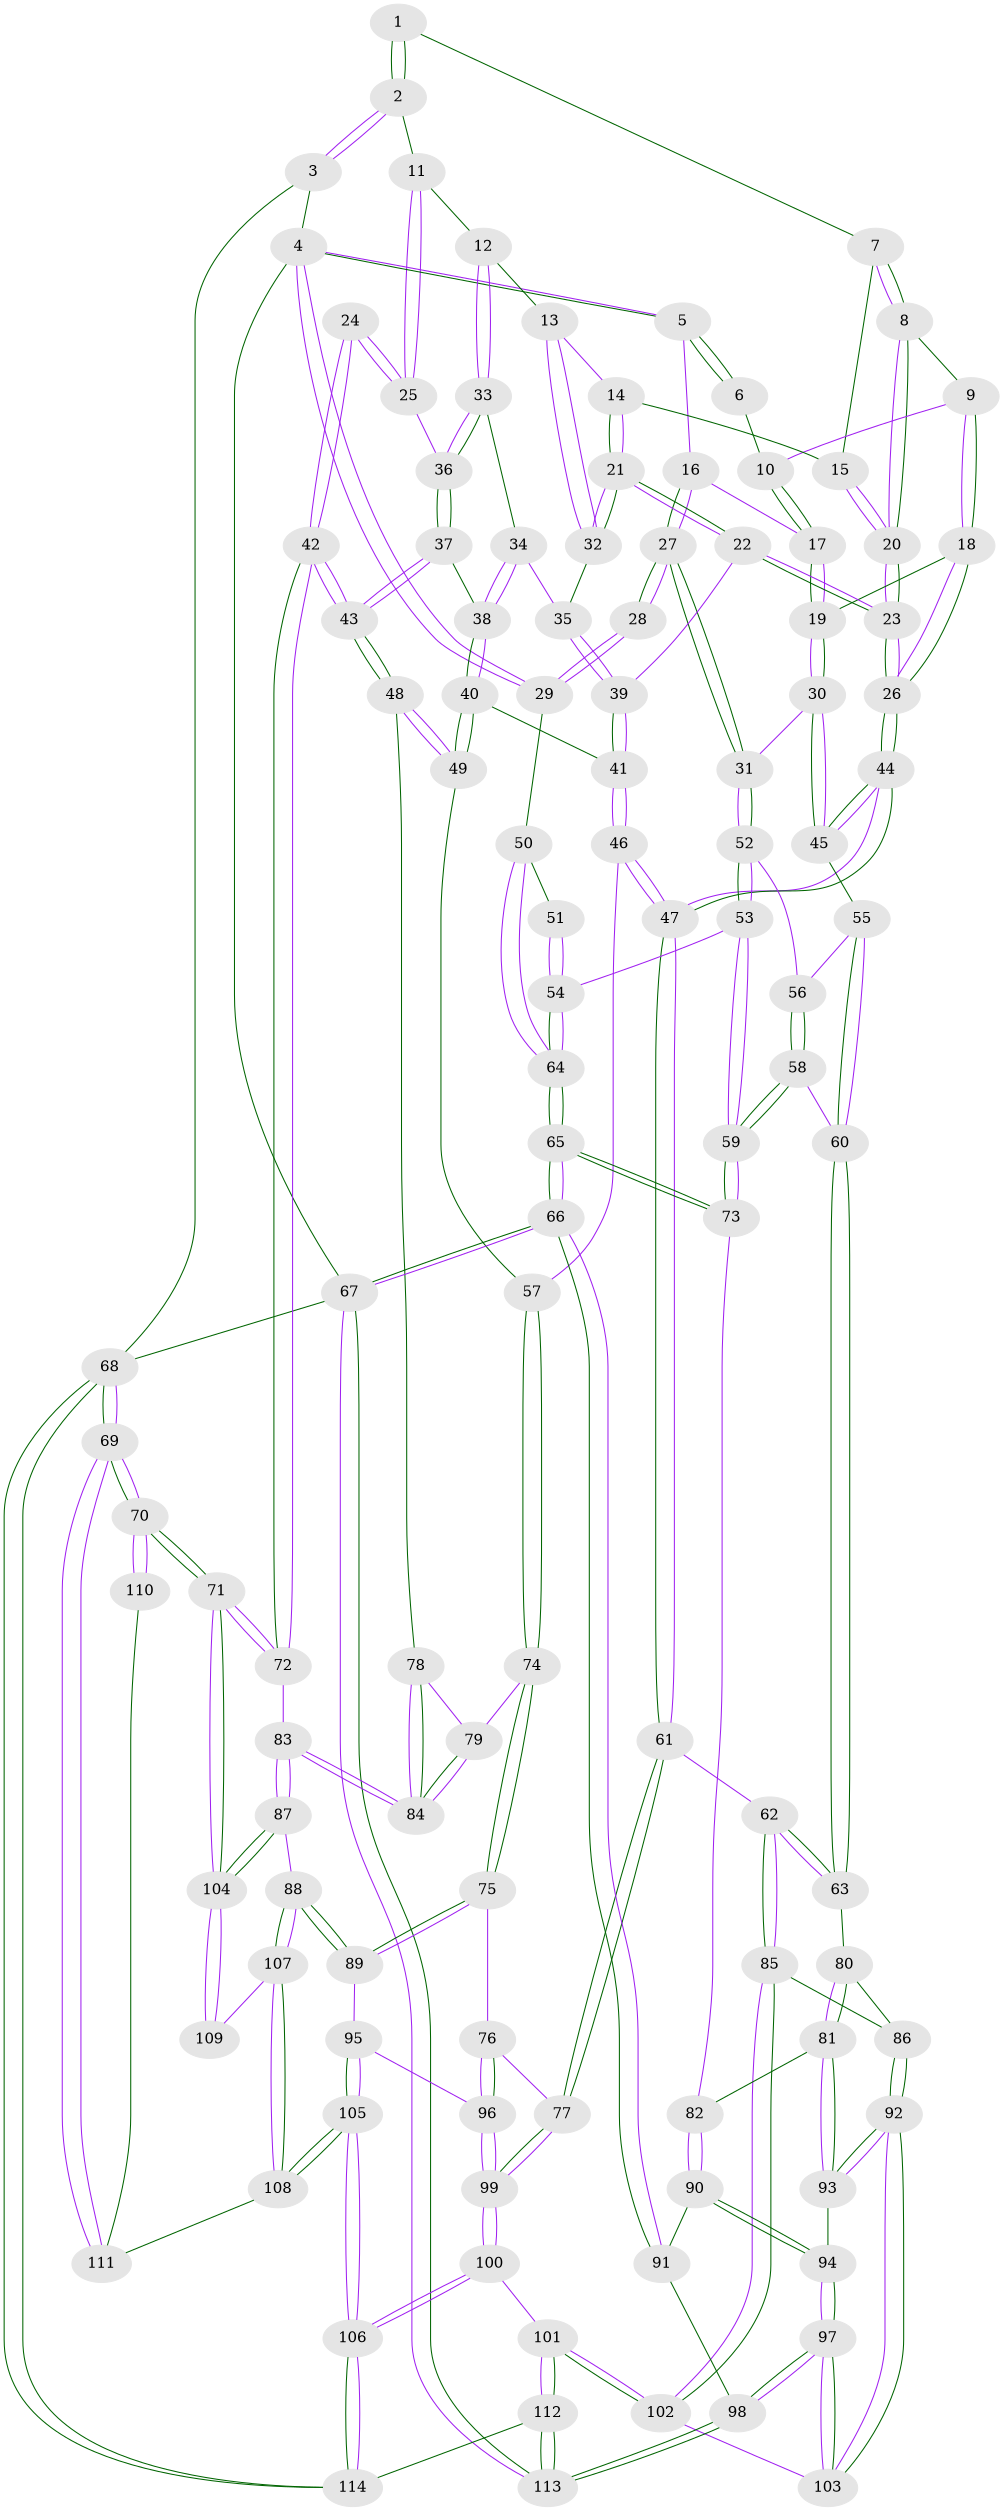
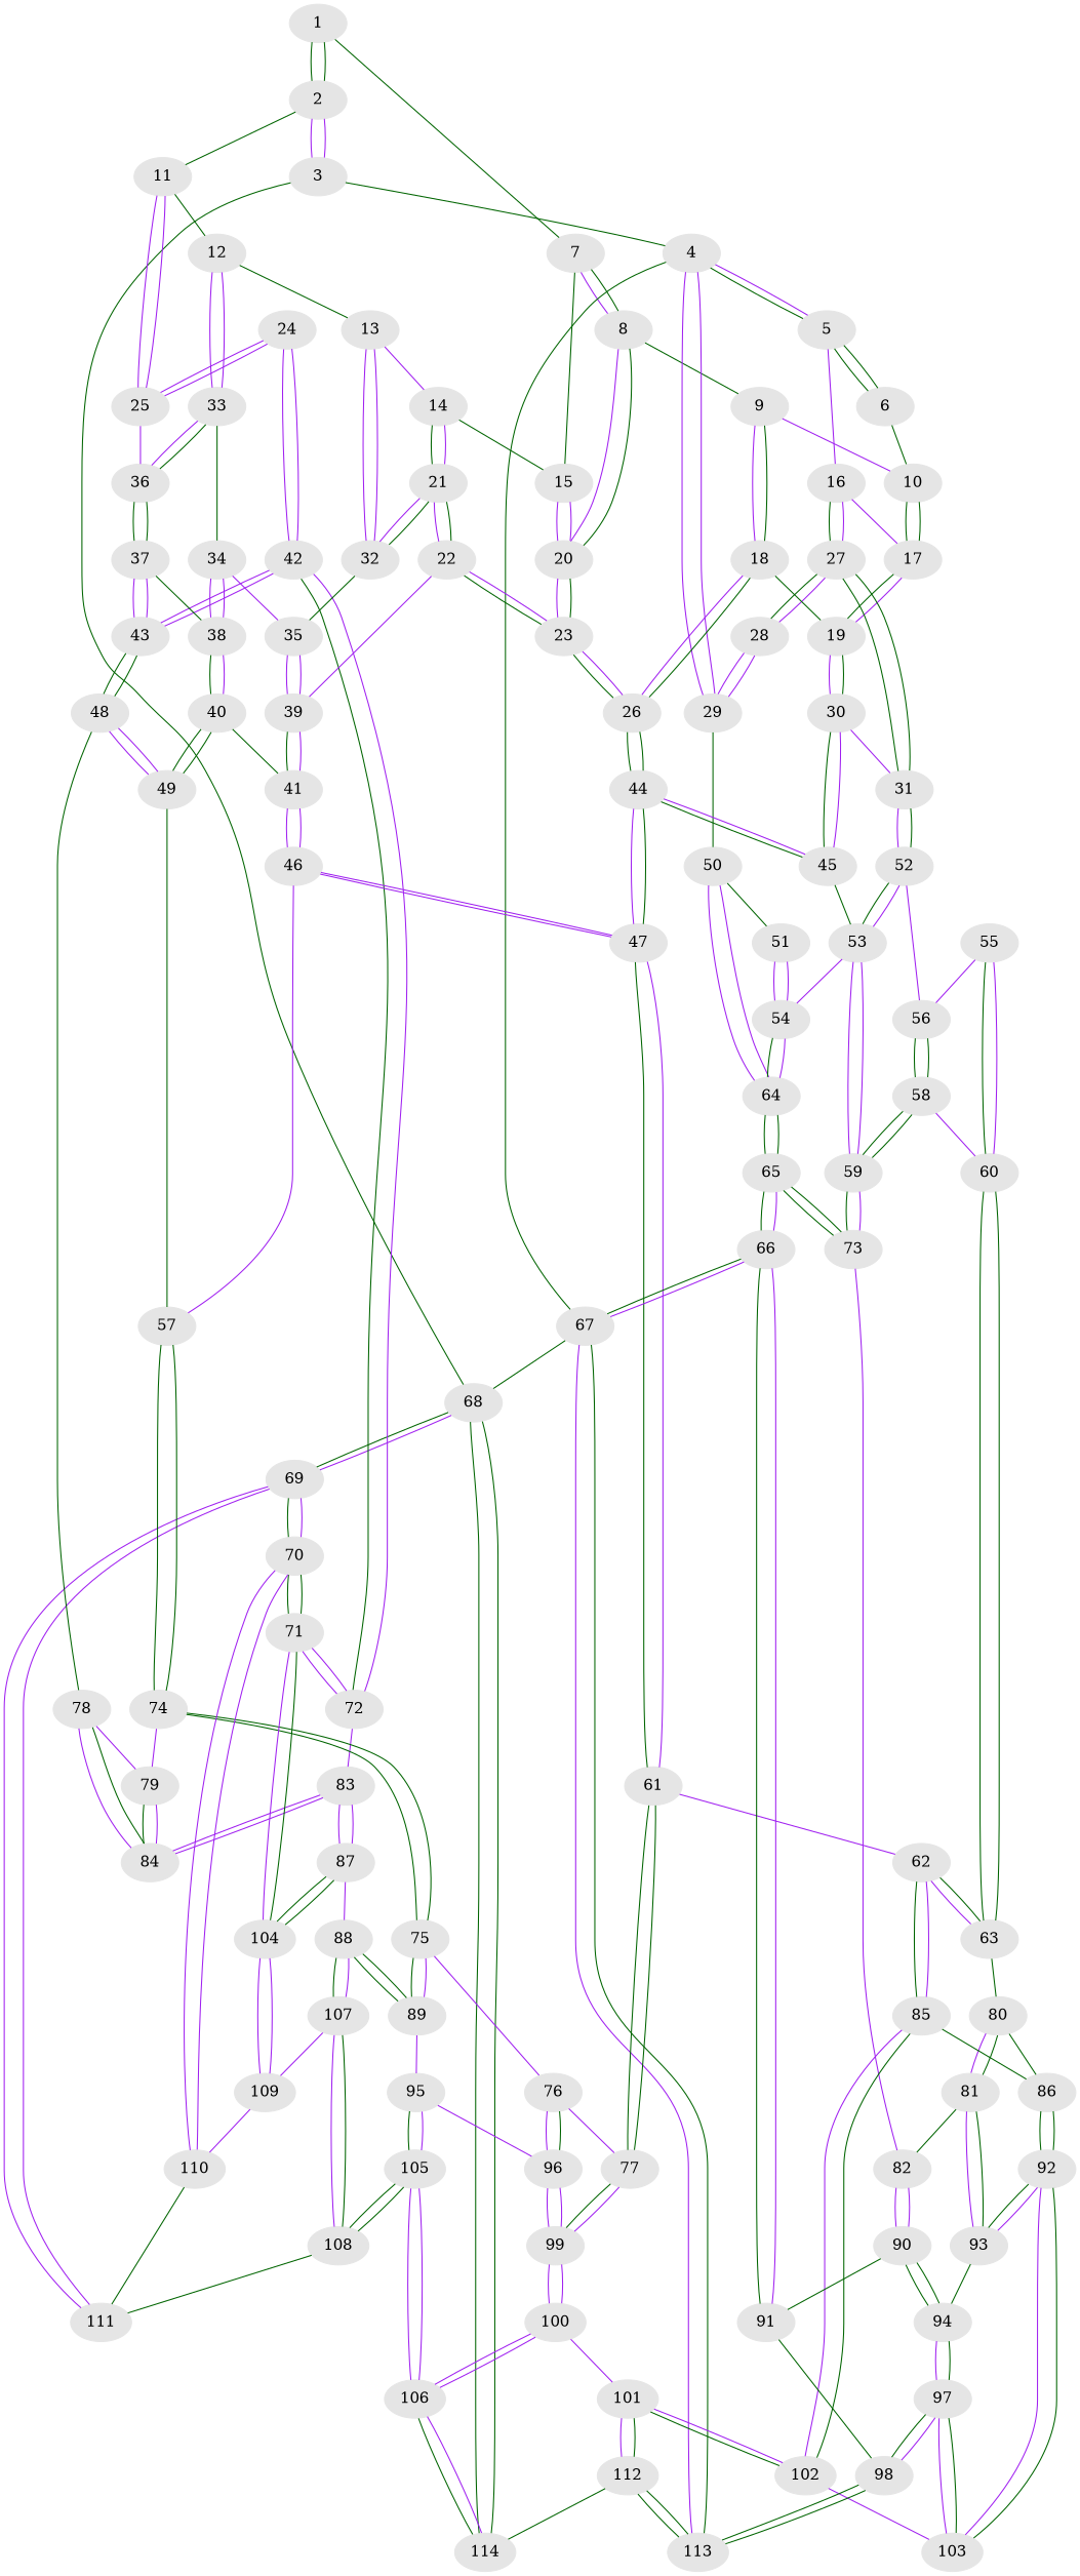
  graph {
    node [color=gray90 style=filled]
    edge [color=purple]
    1
    2
    7
    3
    11
    8
    15
    4
    68
    12
    25
    5
    29
    67
    24
    42
    69
    114
    6
    16
    50
    113
    10
    17
    27
    9
    20
    18
    23
    19
    26
    13
    33
    36
    14
    32
    34
    21
    35
    22
    28
    31
    30
    44
    45
    39
    41
    43
    72
    37
    47
    52
    51
    64
    55
    53
    56
    38
    40
    48
    49
    46
    57
    83
    78
    61
    60
    74
    62
    77
    79
    84
    54
    65
    59
    58
    73
    63
    75
    82
    80
    85
    99
    86
    102
    81
    66
    91
    98
    70
    111
    71
    110
    104
    109
    87
    90
    76
    89
    96
    95
    100
    93
    92
    94
    88
    103
    107
    108
    105
    97
    106
    101
    112
    1 -- 2 [color=darkgreen]
    1 -- 2 [color=darkgreen]
    1 -- 7 [color=darkgreen]
    2 -- 3
    2 -- 3
    2 -- 11 [color=darkgreen]
    7 -- 8
    7 -- 8 [color=darkgreen]
    7 -- 15 [color=darkgreen]
    3 -- 4 [color=darkgreen]
    3 -- 68 [color=darkgreen]
    11 -- 12 [color=darkgreen]
    11 -- 25
    11 -- 25
    8 -- 9 [color=darkgreen]
    8 -- 20
    8 -- 20 [color=darkgreen]
    15 -- 20
    15 -- 20
    4 -- 5 [color=darkgreen]
    4 -- 5
    4 -- 29
    4 -- 29
    4 -- 67 [color=darkgreen]
    68 -- 69 [color=darkgreen]
    68 -- 69
    68 -- 114 [color=darkgreen]
    68 -- 114 [color=darkgreen]
    12 -- 13 [color=darkgreen]
    12 -- 33
    12 -- 33
    25 -- 36
    5 -- 6 [color=darkgreen]
    5 -- 6 [color=darkgreen]
    5 -- 16
    29 -- 50 [color=darkgreen]
    67 -- 68 [color=darkgreen]
    67 -- 113
    67 -- 113 [color=darkgreen]
    24 -- 25
    24 -- 25
    24 -- 42
    24 -- 42
    42 -- 43
    42 -- 43
    42 -- 72 [color=darkgreen]
    42 -- 72
    69 -- 70 [color=darkgreen]
    69 -- 70
    69 -- 111
    69 -- 111
    6 -- 10 [color=darkgreen]
    16 -- 17
    16 -- 27 [color=darkgreen]
    16 -- 27
    50 -- 51 [color=darkgreen]
    50 -- 64
    50 -- 64
    10 -- 17 [color=darkgreen]
    10 -- 17 [color=darkgreen]
    17 -- 19 [color=darkgreen]
    17 -- 19
    27 -- 28 [color=darkgreen]
    27 -- 28
    27 -- 31 [color=darkgreen]
    27 -- 31 [color=darkgreen]
    9 -- 10
    9 -- 18
    9 -- 18 [color=darkgreen]
    20 -- 23
    20 -- 23 [color=darkgreen]
    18 -- 19 [color=darkgreen]
    18 -- 26
    18 -- 26 [color=darkgreen]
    23 -- 26 [color=darkgreen]
    23 -- 26
    19 -- 30
    19 -- 30 [color=darkgreen]
    26 -- 44 [color=darkgreen]
    26 -- 44 [color=darkgreen]
    13 -- 14
    13 -- 32
    13 -- 32
    33 -- 36
    33 -- 36 [color=darkgreen]
    33 -- 34 [color=darkgreen]
    36 -- 37 [color=darkgreen]
    36 -- 37 [color=darkgreen]
    14 -- 15 [color=darkgreen]
    14 -- 21 [color=darkgreen]
    14 -- 21
    32 -- 35 [color=darkgreen]
    34 -- 35
    34 -- 38
    34 -- 38
    21 -- 32
    21 -- 32 [color=darkgreen]
    21 -- 22
    21 -- 22 [color=darkgreen]
    35 -- 39
    35 -- 39
    22 -- 23 [color=darkgreen]
    22 -- 23
    22 -- 39
    28 -- 29
    28 -- 29
    31 -- 52
    31 -- 52 [color=darkgreen]
    30 -- 31
    30 -- 45 [color=darkgreen]
    30 -- 45
    44 -- 45 [color=darkgreen]
    44 -- 45
    44 -- 47
    44 -- 47 [color=darkgreen]
-   45 -- 55 [color=darkgreen]
+   45 -- 53 [color=darkgreen]
    39 -- 41 [color=darkgreen]
    39 -- 41
    41 -- 46
    41 -- 46
    43 -- 48 [color=darkgreen]
    43 -- 48 [color=darkgreen]
    72 -- 83
    37 -- 43
    37 -- 43
    37 -- 38 [color=darkgreen]
    47 -- 61 [color=darkgreen]
    47 -- 61
    52 -- 53 [color=darkgreen]
    52 -- 53
    52 -- 56
    51 -- 54
    51 -- 54
    64 -- 65 [color=darkgreen]
    64 -- 65 [color=darkgreen]
    55 -- 56
    55 -- 60 [color=darkgreen]
    55 -- 60
    53 -- 54
    53 -- 59
    53 -- 59
    56 -- 58 [color=darkgreen]
    56 -- 58 [color=darkgreen]
    38 -- 40 [color=darkgreen]
    38 -- 40
    40 -- 41 [color=darkgreen]
    40 -- 49 [color=darkgreen]
    40 -- 49 [color=darkgreen]
    48 -- 49
    48 -- 49
    48 -- 78 [color=darkgreen]
    49 -- 57 [color=darkgreen]
    46 -- 47
    46 -- 47
    46 -- 57
    57 -- 74 [color=darkgreen]
    57 -- 74 [color=darkgreen]
    83 -- 84
    83 -- 84
    83 -- 87
    83 -- 87
    78 -- 79
    78 -- 84
    78 -- 84 [color=darkgreen]
    61 -- 62
    61 -- 77 [color=darkgreen]
    61 -- 77 [color=darkgreen]
    60 -- 63 [color=darkgreen]
    60 -- 63 [color=darkgreen]
    74 -- 79
    74 -- 75 [color=darkgreen]
    74 -- 75 [color=darkgreen]
    62 -- 63
    62 -- 63 [color=darkgreen]
    62 -- 85 [color=darkgreen]
    62 -- 85
    77 -- 99 [color=darkgreen]
    77 -- 99
    79 -- 84 [color=darkgreen]
    79 -- 84
    54 -- 64 [color=darkgreen]
    54 -- 64
    65 -- 73 [color=darkgreen]
    65 -- 73 [color=darkgreen]
    65 -- 66 [color=darkgreen]
    65 -- 66
    59 -- 73 [color=darkgreen]
    59 -- 73
    58 -- 60
    58 -- 59 [color=darkgreen]
    58 -- 59 [color=darkgreen]
    73 -- 82
    63 -- 80 [color=darkgreen]
    75 -- 76
    75 -- 89 [color=darkgreen]
    75 -- 89
    82 -- 90
    82 -- 90
    80 -- 86 [color=darkgreen]
    80 -- 81
    80 -- 81 [color=darkgreen]
    85 -- 86 [color=darkgreen]
    85 -- 102
    85 -- 102 [color=darkgreen]
    99 -- 100
    99 -- 100
    86 -- 92 [color=darkgreen]
    86 -- 92 [color=darkgreen]
    102 -- 103
    81 -- 82 [color=darkgreen]
    81 -- 93
    81 -- 93 [color=darkgreen]
    66 -- 67 [color=darkgreen]
    66 -- 67
    66 -- 91 [color=darkgreen]
    66 -- 91
    91 -- 98 [color=darkgreen]
    98 -- 113 [color=darkgreen]
    98 -- 113 [color=darkgreen]
    70 -- 71 [color=darkgreen]
    70 -- 71 [color=darkgreen]
    70 -- 110
    70 -- 110
    71 -- 72
    71 -- 72
    71 -- 104
    71 -- 104 [color=darkgreen]
    110 -- 111 [color=darkgreen]
    104 -- 109
    104 -- 109
+   109 -- 110
    87 -- 104 [color=darkgreen]
    87 -- 104 [color=darkgreen]
    87 -- 88
    90 -- 91 [color=darkgreen]
    90 -- 94 [color=darkgreen]
    90 -- 94 [color=darkgreen]
    76 -- 77
    76 -- 96
    76 -- 96 [color=darkgreen]
    89 -- 95
    96 -- 99
    96 -- 99
    95 -- 96
    95 -- 105 [color=darkgreen]
    95 -- 105
    100 -- 106
    100 -- 106
    100 -- 101
    93 -- 94 [color=darkgreen]
    92 -- 93 [color=darkgreen]
    92 -- 93
    92 -- 103
    92 -- 103 [color=darkgreen]
    94 -- 97
    94 -- 97 [color=darkgreen]
    88 -- 89 [color=darkgreen]
    88 -- 89 [color=darkgreen]
    88 -- 107 [color=darkgreen]
    88 -- 107
    107 -- 109
    107 -- 108
    107 -- 108 [color=darkgreen]
    108 -- 111 [color=darkgreen]
    105 -- 108 [color=darkgreen]
    105 -- 108 [color=darkgreen]
    105 -- 106
    105 -- 106
    97 -- 98 [color=darkgreen]
    97 -- 98
    97 -- 103
    97 -- 103 [color=darkgreen]
    106 -- 114 [color=darkgreen]
    106 -- 114
    101 -- 102 [color=darkgreen]
    101 -- 102
    101 -- 112
    101 -- 112 [color=darkgreen]
    112 -- 114 [color=darkgreen]
    112 -- 113 [color=darkgreen]
    112 -- 113 [color=darkgreen]
  }
